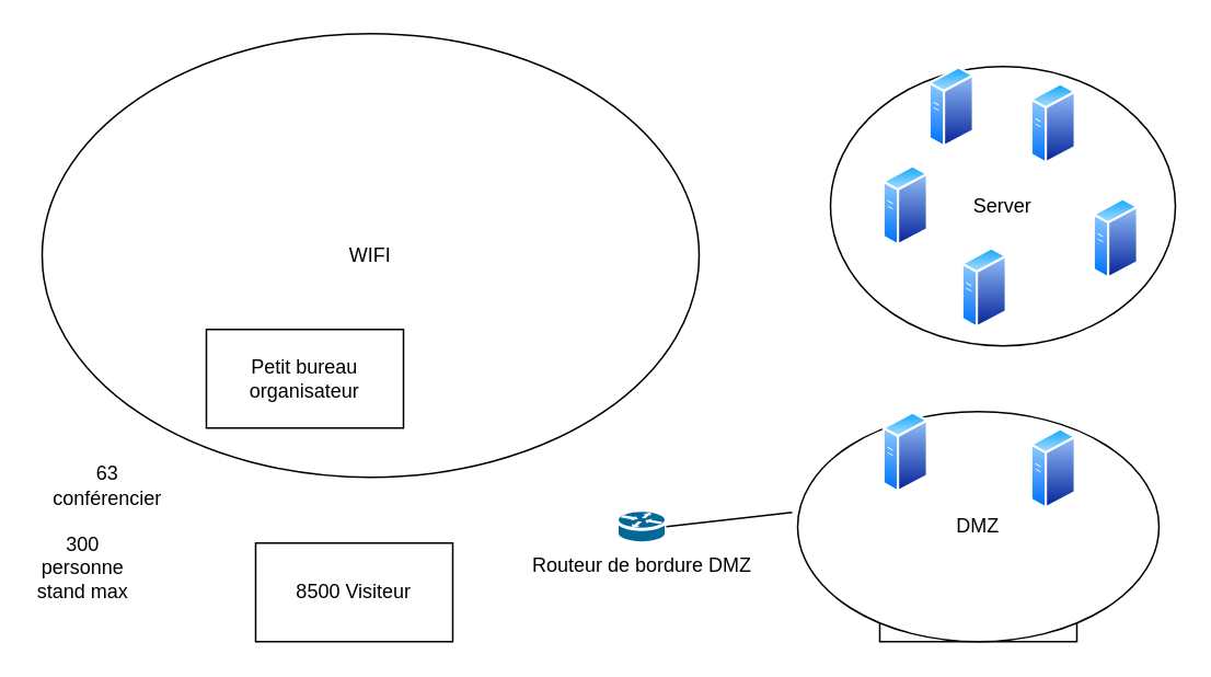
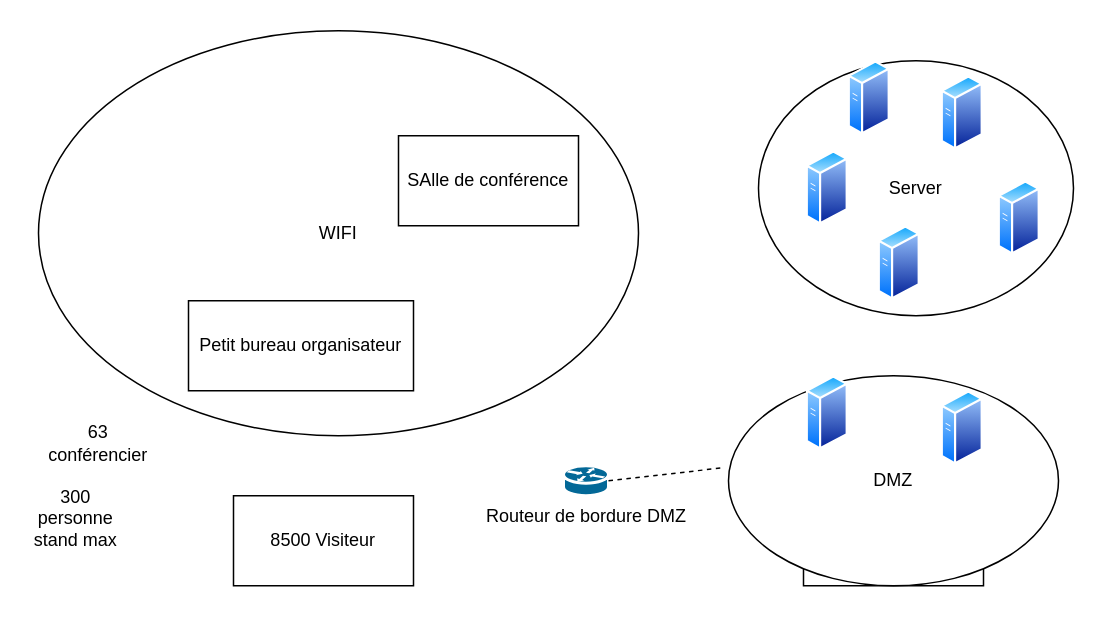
  <mxCell id="0" />
  <mxCell id="1" parent="0" />
  <mxCell id="2" value="WIFI" style="ellipse;whiteSpace=wrap;html=1;" vertex="1" parent="1"><mxGeometry x="25" y="20" width="400" height="270" as="geometry" /></mxCell>
- <mxCell id="4" value="Petit bureau organisateur" style="rounded=0;whiteSpace=wrap;html=1;" vertex="1" parent="1"><mxGeometry x="125" y="200" width="120" height="60" as="geometry" /></mxCell>
+ <mxCell id="3" value="SAlle de conférence" style="rounded=0;whiteSpace=wrap;html=1;" vertex="1" parent="1"><mxGeometry x="265" y="90" width="120" height="60" as="geometry" /></mxCell>
+ <mxCell id="4" value="Petit bureau organisateur" style="rounded=0;whiteSpace=wrap;html=1;" vertex="1" parent="1"><mxGeometry x="125" y="200" width="150" height="60" as="geometry" /></mxCell>
  <mxCell id="5" value="8500 Visiteur" style="rounded=0;whiteSpace=wrap;html=1;" vertex="1" parent="1"><mxGeometry x="155" y="330" width="120" height="60" as="geometry" /></mxCell>
  <mxCell id="6" value="Conférencier et visiteur externe" style="rounded=0;whiteSpace=wrap;html=1;" vertex="1" parent="1"><mxGeometry x="535" y="330" width="120" height="60" as="geometry" /></mxCell>
  <mxCell id="7" value="63 conférencier" style="text;html=1;strokeColor=none;fillColor=none;align=center;verticalAlign=middle;whiteSpace=wrap;rounded=0;" vertex="1" parent="1"><mxGeometry x="35" y="280" width="60" height="30" as="geometry" /></mxCell>
  <mxCell id="8" value="300 personne stand max" style="text;html=1;strokeColor=none;fillColor=none;align=center;verticalAlign=middle;whiteSpace=wrap;rounded=0;" vertex="1" parent="1"><mxGeometry x="20" y="330" width="60" height="30" as="geometry" /></mxCell>
  <mxCell id="9" value="" style="group" vertex="1" connectable="0" parent="1"><mxGeometry x="505" y="40" width="210" height="170" as="geometry" /></mxCell>
  <mxCell id="10" value="Server" style="ellipse;whiteSpace=wrap;html=1;" vertex="1" parent="9"><mxGeometry width="210" height="170" as="geometry" /></mxCell>
  <mxCell id="11" value="" style="aspect=fixed;perimeter=ellipsePerimeter;html=1;align=center;shadow=0;dashed=0;spacingTop=3;image;image=img/lib/active_directory/generic_server.svg;" vertex="1" parent="9"><mxGeometry x="60" width="28.0" height="50" as="geometry" /></mxCell>
  <mxCell id="12" value="" style="aspect=fixed;perimeter=ellipsePerimeter;html=1;align=center;shadow=0;dashed=0;spacingTop=3;image;image=img/lib/active_directory/generic_server.svg;" vertex="1" parent="9"><mxGeometry x="122" y="10" width="28.0" height="50" as="geometry" /></mxCell>
  <mxCell id="13" value="" style="aspect=fixed;perimeter=ellipsePerimeter;html=1;align=center;shadow=0;dashed=0;spacingTop=3;image;image=img/lib/active_directory/generic_server.svg;" vertex="1" parent="9"><mxGeometry x="32" y="60" width="28.0" height="50" as="geometry" /></mxCell>
  <mxCell id="14" value="" style="aspect=fixed;perimeter=ellipsePerimeter;html=1;align=center;shadow=0;dashed=0;spacingTop=3;image;image=img/lib/active_directory/generic_server.svg;" vertex="1" parent="9"><mxGeometry x="80" y="110" width="28.0" height="50" as="geometry" /></mxCell>
  <mxCell id="15" value="" style="aspect=fixed;perimeter=ellipsePerimeter;html=1;align=center;shadow=0;dashed=0;spacingTop=3;image;image=img/lib/active_directory/generic_server.svg;" vertex="1" parent="9"><mxGeometry x="160" y="80" width="28.0" height="50" as="geometry" /></mxCell>
  <mxCell id="16" value="" style="group" vertex="1" connectable="0" parent="1"><mxGeometry x="375" y="250" width="330" height="140" as="geometry" /></mxCell>
  <mxCell id="17" value="DMZ" style="ellipse;whiteSpace=wrap;html=1;" vertex="1" parent="16"><mxGeometry x="110" width="220" height="140" as="geometry" /></mxCell>
  <mxCell id="18" value="Routeur de bordure DMZ" style="shape=mxgraph.cisco.routers.router;sketch=0;html=1;pointerEvents=1;dashed=0;fillColor=#036897;strokeColor=#ffffff;strokeWidth=2;verticalLabelPosition=bottom;verticalAlign=top;align=center;outlineConnect=0;" vertex="1" parent="16"><mxGeometry y="60" width="30" height="20" as="geometry" /></mxCell>
  <mxCell id="19" value="" style="aspect=fixed;perimeter=ellipsePerimeter;html=1;align=center;shadow=0;dashed=0;spacingTop=3;image;image=img/lib/active_directory/generic_server.svg;" vertex="1" parent="16"><mxGeometry x="162" width="28.0" height="50" as="geometry" /></mxCell>
  <mxCell id="20" value="" style="aspect=fixed;perimeter=ellipsePerimeter;html=1;align=center;shadow=0;dashed=0;spacingTop=3;image;image=img/lib/active_directory/generic_server.svg;" vertex="1" parent="16"><mxGeometry x="252" y="10" width="28.0" height="50" as="geometry" /></mxCell>
- <mxCell id="21" value="" style="endArrow=none;html=1;entryX=-0.015;entryY=0.438;entryDx=0;entryDy=0;entryPerimeter=0;exitX=1;exitY=0.5;exitDx=0;exitDy=0;exitPerimeter=0;" edge="1" parent="16" source="18" target="17"><mxGeometry width="50" height="50" relative="1" as="geometry"><mxPoint x="420" y="330" as="sourcePoint" /><mxPoint x="470" y="280" as="targetPoint" /></mxGeometry></mxCell>
+ <mxCell id="21" value="" style="endArrow=none;html=1;entryX=-0.015;entryY=0.438;entryDx=0;entryDy=0;entryPerimeter=0;exitX=1;exitY=0.5;exitDx=0;exitDy=0;exitPerimeter=0;dashed=1;" edge="1" parent="16" source="18" target="17"><mxGeometry width="50" height="50" relative="1" as="geometry"><mxPoint x="420" y="330" as="sourcePoint" /><mxPoint x="470" y="280" as="targetPoint" /></mxGeometry></mxCell>
